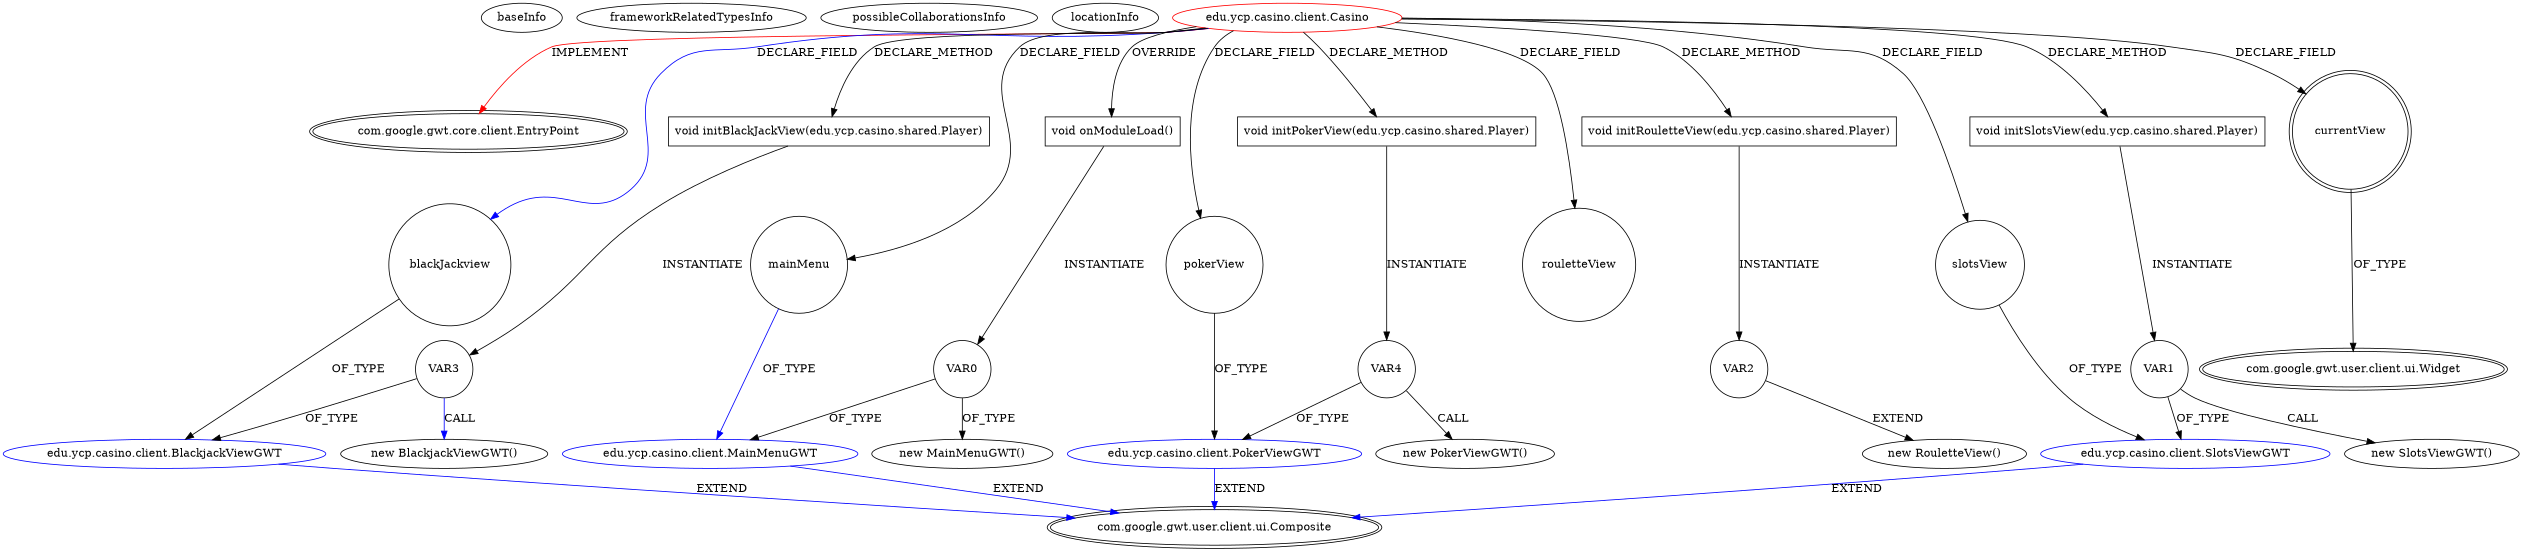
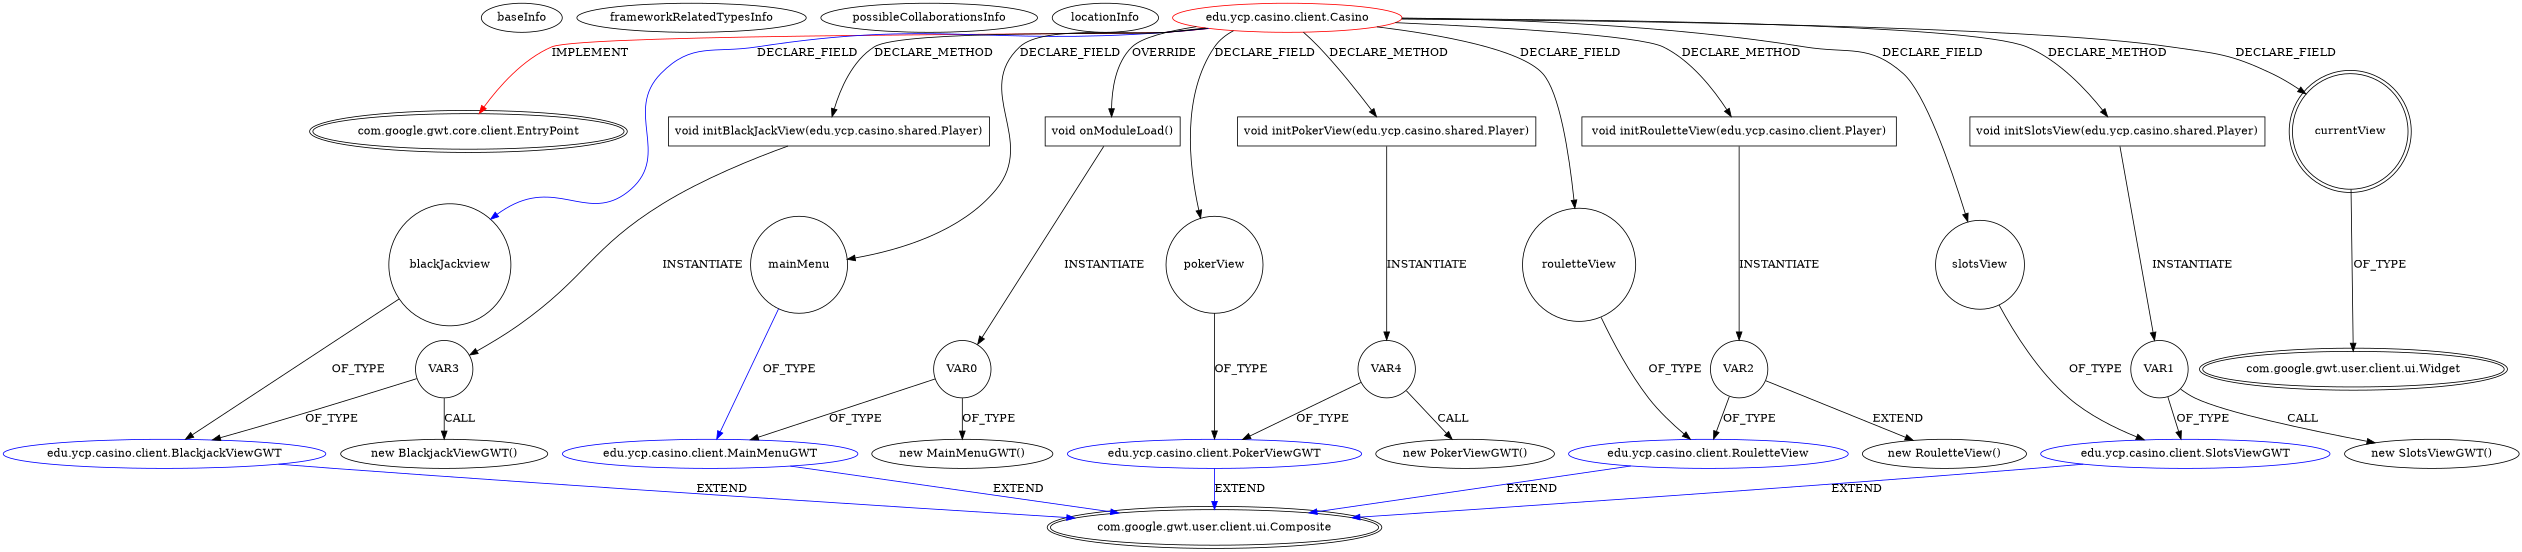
  digraph {
    node [isFrameworkType=false vertexType=FIELD_DECLARATION]
    baseInfo [category=extension_graph graphId=1142 isAnonymous=false possibleRelation=true isFrameworkType="" vertexType=""]
    frameworkRelatedTypesInfo [0="com.google.gwt.core.client.EntryPoint" isFrameworkType="" vertexType=""]
    possibleCollaborationsInfo [0="1142~CLIENT_METHOD_DECLARATION-INSTANTIATION-FIELD_DECLARATION-~com.google.gwt.core.client.EntryPoint ~com.google.gwt.user.client.ui.Composite ~false~false" 1="1142~OVERRIDING_METHOD_DECLARATION-INSTANTIATION-FIELD_DECLARATION-~com.google.gwt.core.client.EntryPoint ~com.google.gwt.user.client.ui.Composite ~false~false" isFrameworkType="" vertexType=""]
    locationInfo [contextSignature=Casino filePath="/dandrew2-CS230-Software-Project/CS230-Software-Project-master/src/edu/ycp/casino/client/Casino.java" graphId=1142 projectName="dandrew2-CS230-Software-Project" isFrameworkType="" vertexType=""]
    n5 [color=red label="edu.ycp.casino.client.Casino" vertexType=ROOT_CLIENT_CLASS_DECLARATION]
    n6 [isFrameworkType=true label="com.google.gwt.core.client.EntryPoint" peripheries=2 vertexType=FRAMEWORK_INTERFACE_TYPE]
    n7 [label=blackJackview shape=circle]
    n8 [isFrameworkType=true label=currentView peripheries=2 shape=circle]
    n9 [label=mainMenu shape=circle]
    n10 [label=pokerView shape=circle]
    n11 [label=rouletteView shape=circle]
    n12 [label=slotsView shape=circle]
    n13 [label="void onModuleLoad()" shape=box vertexType=OVERRIDING_METHOD_DECLARATION]
    n14 [label="void initSlotsView(edu.ycp.casino.shared.Player)" shape=box vertexType=CLIENT_METHOD_DECLARATION]
-   n15 [label="void initRouletteView(edu.ycp.casino.shared.Player)" shape=box vertexType=CLIENT_METHOD_DECLARATION]
+   n15 [label="void initRouletteView(edu.ycp.casino.client.Player)" shape=box vertexType=CLIENT_METHOD_DECLARATION]
    n16 [label="void initBlackJackView(edu.ycp.casino.shared.Player)" shape=box vertexType=CLIENT_METHOD_DECLARATION]
    n17 [label="void initPokerView(edu.ycp.casino.shared.Player)" shape=box vertexType=CLIENT_METHOD_DECLARATION]
    n18 [color=blue label="edu.ycp.casino.client.BlackjackViewGWT" vertexType=REFERENCE_CLIENT_CLASS_DECLARATION]
    n19 [isFrameworkType=true label="com.google.gwt.user.client.ui.Widget" peripheries=2 vertexType=FRAMEWORK_CLASS_TYPE]
    n20 [color=blue label="edu.ycp.casino.client.MainMenuGWT" vertexType=REFERENCE_CLIENT_CLASS_DECLARATION]
    n21 [color=blue label="edu.ycp.casino.client.PokerViewGWT" vertexType=REFERENCE_CLIENT_CLASS_DECLARATION]
+   n22 [color=blue label="edu.ycp.casino.client.RouletteView" vertexType=REFERENCE_CLIENT_CLASS_DECLARATION]
    n23 [color=blue label="edu.ycp.casino.client.SlotsViewGWT" vertexType=REFERENCE_CLIENT_CLASS_DECLARATION]
    n24 [label=VAR0 shape=circle vertexType=VARIABLE_EXPRESION]
    n25 [label=VAR1 shape=circle vertexType=VARIABLE_EXPRESION]
    n26 [label=VAR2 shape=circle vertexType=VARIABLE_EXPRESION]
    n27 [label=VAR3 shape=circle vertexType=VARIABLE_EXPRESION]
    n28 [label=VAR4 shape=circle vertexType=VARIABLE_EXPRESION]
    n29 [isFrameworkType=true label="com.google.gwt.user.client.ui.Composite" peripheries=2 vertexType=FRAMEWORK_CLASS_TYPE]
    n30 [label="new MainMenuGWT()" vertexType=CONSTRUCTOR_CALL]
    n31 [label="new SlotsViewGWT()" vertexType=CONSTRUCTOR_CALL]
    n32 [label="new RouletteView()" vertexType=CONSTRUCTOR_CALL]
    n33 [label="new BlackjackViewGWT()" vertexType=CONSTRUCTOR_CALL]
    n34 [label="new PokerViewGWT()" vertexType=CONSTRUCTOR_CALL]
    n5 -> n6 [color=red label=IMPLEMENT]
    n5 -> n7 [color=blue label=DECLARE_FIELD]
    n5 -> n8 [label=DECLARE_FIELD]
    n5 -> n9 [label=DECLARE_FIELD]
    n5 -> n10 [label=DECLARE_FIELD]
    n5 -> n11 [label=DECLARE_FIELD]
    n5 -> n12 [label=DECLARE_FIELD]
    n5 -> n13 [label=OVERRIDE]
    n5 -> n14 [label=DECLARE_METHOD]
    n5 -> n15 [label=DECLARE_METHOD]
    n5 -> n16 [label=DECLARE_METHOD]
    n5 -> n17 [label=DECLARE_METHOD]
    n7 -> n18 [label=OF_TYPE]
    n8 -> n19 [label=OF_TYPE]
    n9 -> n20 [color=blue label=OF_TYPE]
    n10 -> n21 [label=OF_TYPE]
+   n11 -> n22 [label=OF_TYPE]
    n12 -> n23 [label=OF_TYPE]
    n13 -> n24 [label=INSTANTIATE]
    n14 -> n25 [label=INSTANTIATE]
    n15 -> n26 [label=INSTANTIATE]
    n16 -> n27 [label=INSTANTIATE]
    n17 -> n28 [label=INSTANTIATE]
    n18 -> n29 [color=blue label=EXTEND]
    n20 -> n29 [color=blue label=EXTEND]
    n21 -> n29 [color=blue label=EXTEND]
+   n22 -> n29 [color=blue label=EXTEND]
    n23 -> n29 [color=blue label=EXTEND]
    n24 -> n20 [label=OF_TYPE]
    n24 -> n30 [label=OF_TYPE]
    n25 -> n23 [label=OF_TYPE]
    n25 -> n31 [label=CALL]
+   n26 -> n22 [label=OF_TYPE]
    n26 -> n32 [label=EXTEND]
    n27 -> n18 [label=OF_TYPE]
-   n27 -> n33 [label=CALL color=blue]
+   n27 -> n33 [label=CALL]
    n28 -> n21 [label=OF_TYPE]
    n28 -> n34 [label=CALL]
  }
